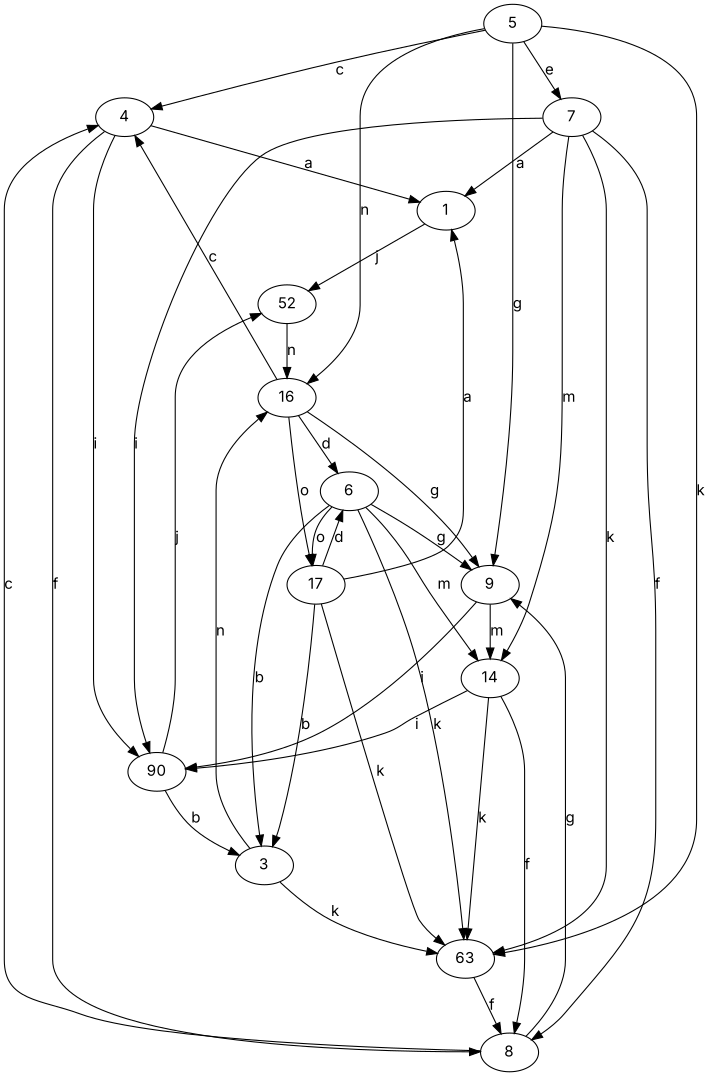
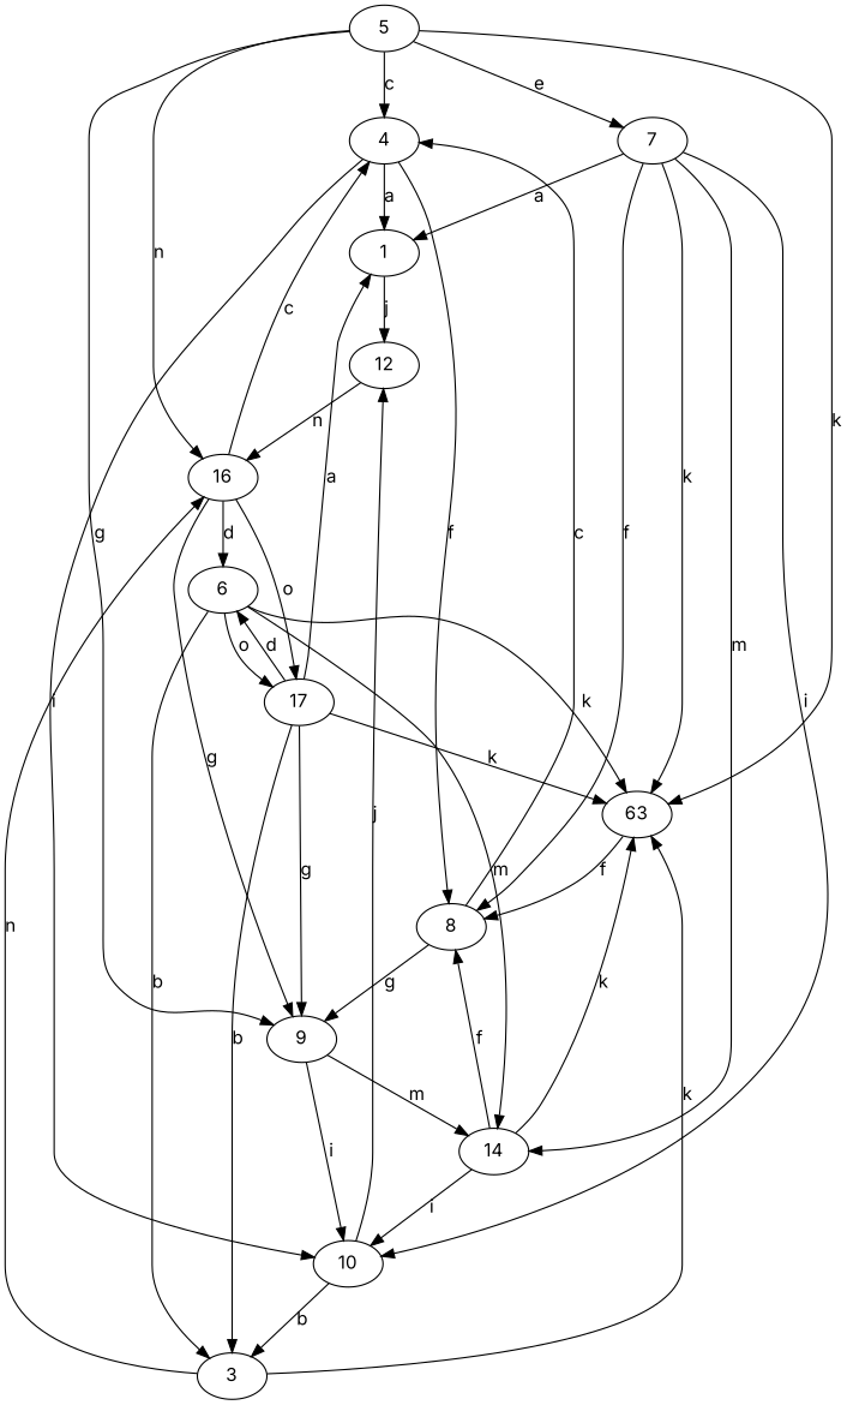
  strict digraph {
    fontname=Inter
    node [fontname=Inter]
    edge [fontname=Inter]
    n1 [label=5]
    4
    7
    9
    n5 [label=63]
    16
    1
    8
-   10 [label=90]
+   10
    14
    17
    6
-   12 [label=52]
+   12
    3
    n1 -> 4 [label=c]
    n1 -> 7 [label=e]
    n1 -> 9 [label=g]
    n1 -> n5 [label=k]
    n1 -> 16 [label=n]
    4 -> 1 [label=a]
    4 -> 8 [label=f]
    4 -> 10 [label=i]
    7 -> n5 [label=k]
    7 -> 1 [label=a]
    7 -> 8 [label=f]
    7 -> 10 [label=i]
    7 -> 14 [label=m]
    9 -> 10 [label=i]
    9 -> 14 [label=m]
    n5 -> 8 [label=f]
    16 -> 4 [label=c]
    16 -> 9 [label=g]
    16 -> 17 [label=o]
    16 -> 6 [label=d]
    1 -> 12 [label=j]
    8 -> 4 [label=c]
    8 -> 9 [label=g]
    10 -> 12 [label=j]
    10 -> 3 [label=b]
    14 -> n5 [label=k]
    14 -> 8 [label=f]
    14 -> 10 [label=i]
-   6 -> 9 [label=g]
+   17 -> 9 [label=g]
    17 -> n5 [label=k]
    17 -> 1 [label=a]
    17 -> 6 [label=d]
    17 -> 3 [label=b]
    6 -> n5 [label=k]
    6 -> 14 [label=m]
    6 -> 17 [label=o]
    6 -> 3 [label=b]
    12 -> 16 [label=n]
    3 -> n5 [label=k]
    3 -> 16 [label=n]
  }
